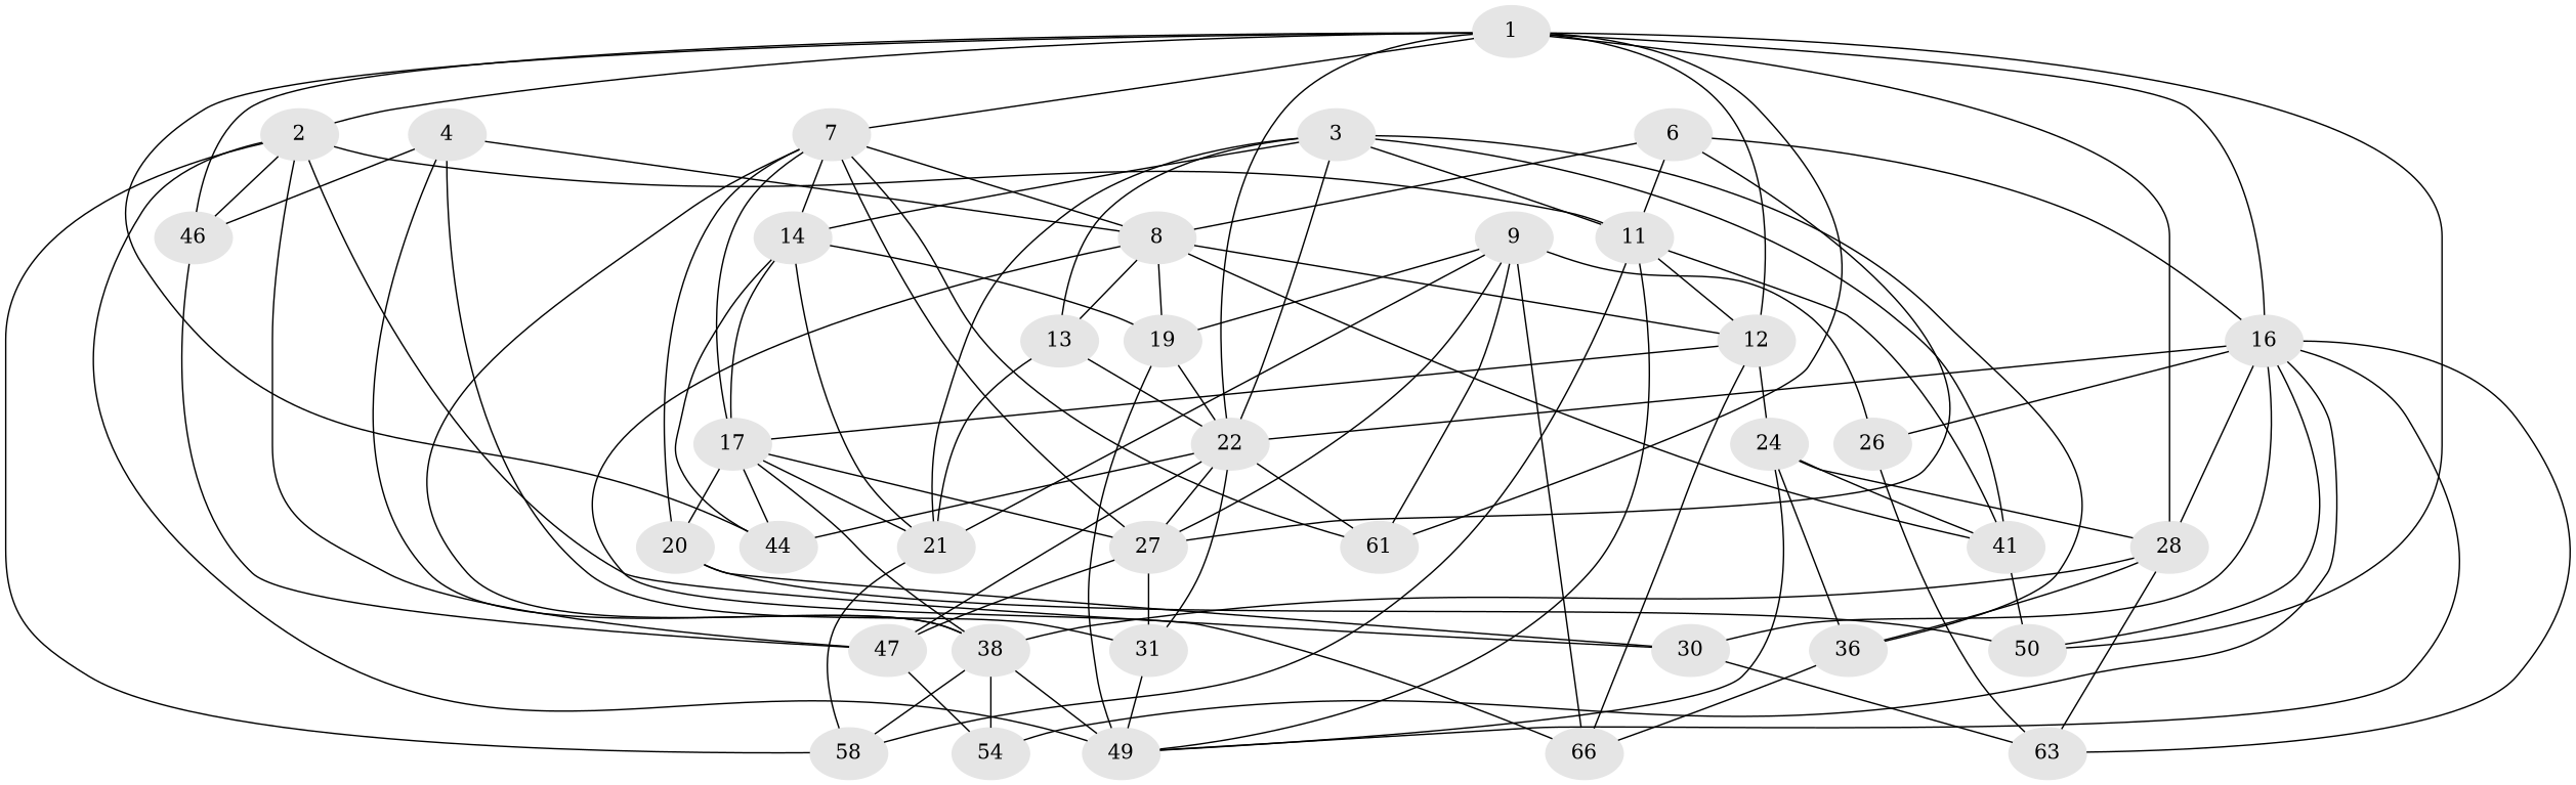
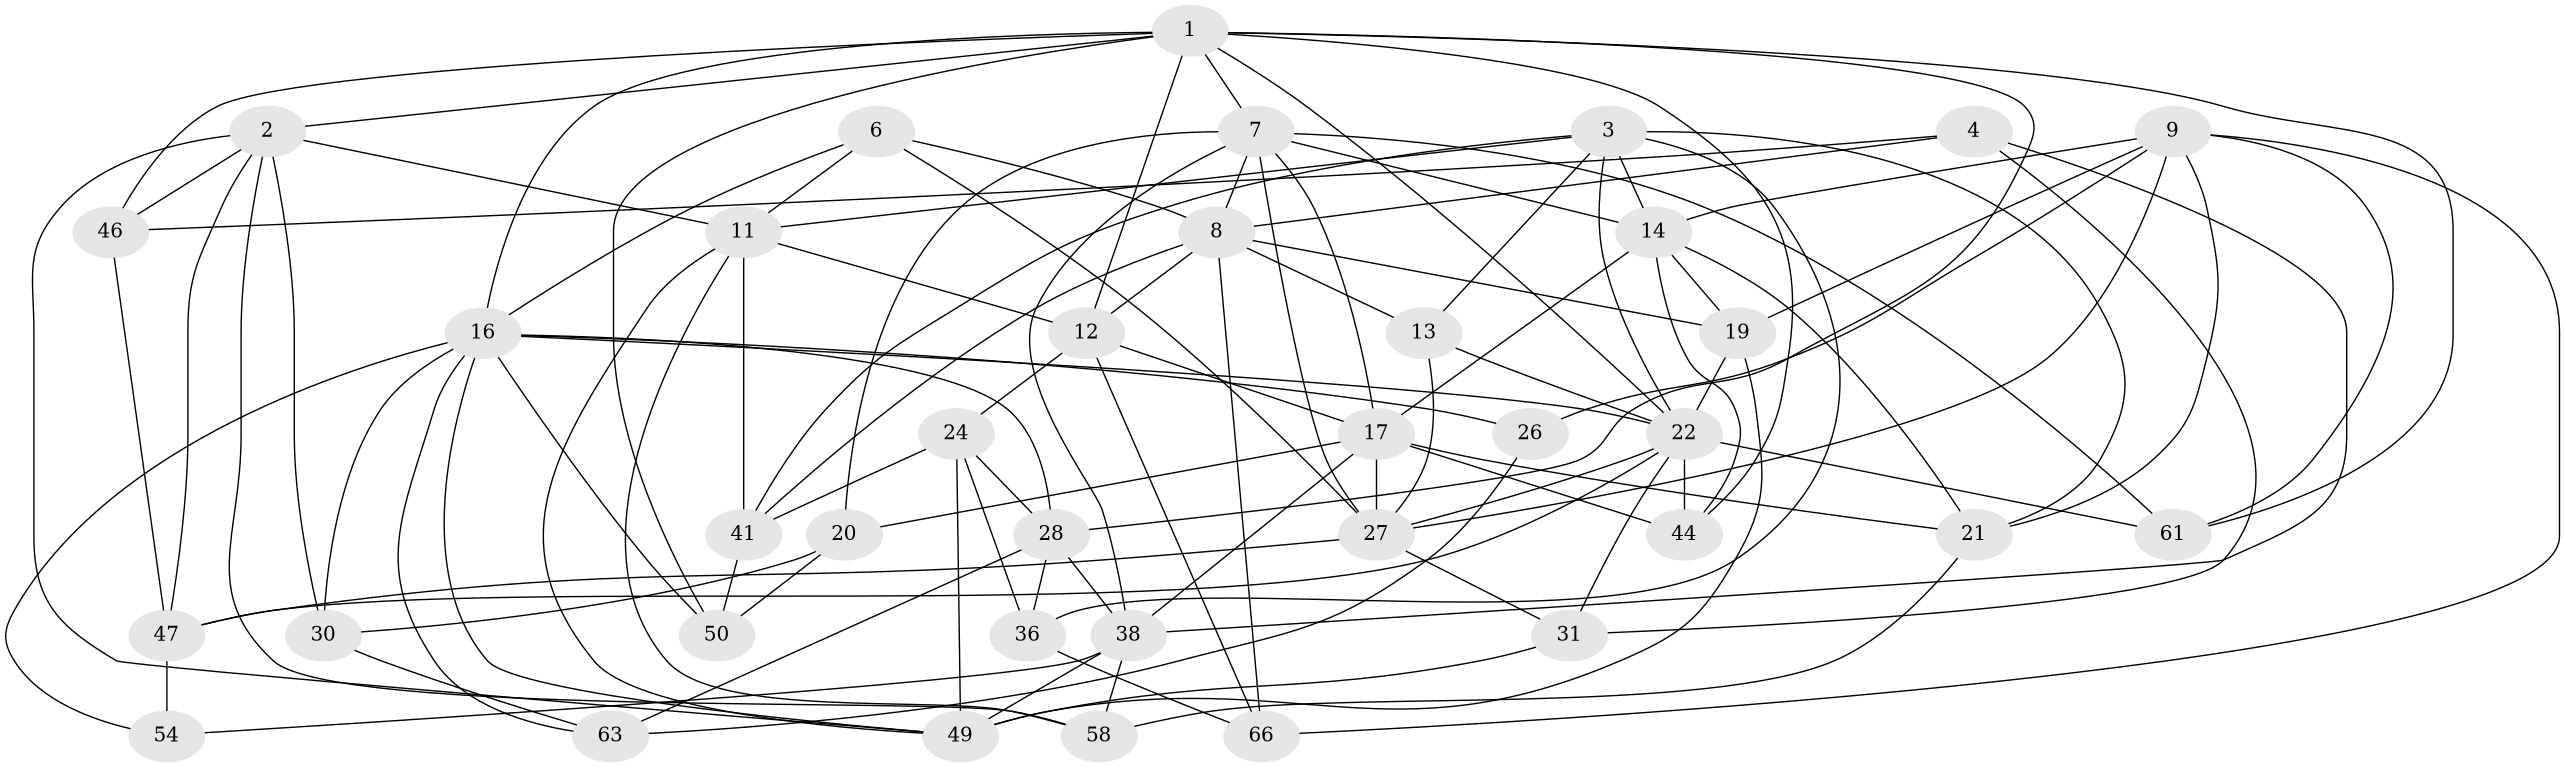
  graph {
    node [color=gray90 style=filled]
    1 [super="+67+23"]
    2 [super="+32"]
    7 [super="+60+10"]
    12 [super="+14"]
    16 [super="+74+18"]
    22 [super="+48+75+45"]
    28 [super="+35"]
    44
    46
    50
    61
    11 [super="+59+70"]
    30
    47 [super="+56"]
    49 [super="+69+53"]
    n16 [label=58]
    n17 [label=14 super="+29"]
    8 [super="+43+34"]
    38 [super="+71+39"]
    27 [super="+65"]
    17 [super="+25+58"]
    20
    66
    24 [super="+73"]
    54
    26
    63
    31
    36
    41 [super="+51"]
    3 [super="+5+33"]
    13
    21 [super="+64"]
    19 [super="+52"]
    4
    6
    9 [super="+55+72"]
    1 -- 2
    1 -- 7
    1 -- 12
    1 -- 16
    1 -- 22
    1 -- 28
    1 -- 44
    1 -- 46
    1 -- 50
    1 -- 61
    2 -- 46
    2 -- 11 [weight=2]
    2 -- 30
    2 -- 47
    2 -- 49
    2 -- n16
    7 -- 61
    7 -- n17
    7 -- 8
    7 -- 38
    7 -- 27
    7 -- 17
    7 -- 20
    12 -- 17
    12 -- 66
    12 -- 24
    16 -- 22
    16 -- 28
    16 -- 50
    16 -- 30
    16 -- 49
    16 -- 54
    16 -- 26
    16 -- 63
    22 -- 44
    22 -- 61
    22 -- 47
    22 -- 27
    22 -- 31
    28 -- 38
    28 -- 63
    28 -- 36
    46 -- 47
    11 -- 12
    11 -- 49
    11 -- n16
    11 -- 41
    30 -- 63
    47 -- 54
    n17 -- 44
    n17 -- 17
    n17 -- 21
    n17 -- 19
    8 -- 12
    8 -- 66
    8 -- 41
    8 -- 13
    8 -- 19
    38 -- 49
    38 -- n16
    38 -- 54
    27 -- 47 [weight=2]
    27 -- 31
    17 -- 44
    17 -- 38
    17 -- 27
    17 -- 20
    17 -- 21
    20 -- 50
    20 -- 30
    24 -- 28
    24 -- 49
    24 -- 36
    24 -- 41 [weight=2]
    26 -- 63
    31 -- 49
    36 -- 66
    41 -- 50
    3 -- 22
    3 -- 11
    3 -- n17 [weight=2]
    3 -- 36
    3 -- 41
    3 -- 13
    3 -- 21
    13 -- 22
-   13 -- 21
+   13 -- 27
    21 -- n16
    19 -- 22
    19 -- 49 [weight=2]
    4 -- 46
    4 -- 8
    4 -- 38
    4 -- 31
    6 -- 16
    6 -- 11
    6 -- 8
    6 -- 27
    9 -- 61
+   9 -- n17
    9 -- 27
    9 -- 66
    9 -- 26 [weight=2]
    9 -- 21
    9 -- 19
  }
